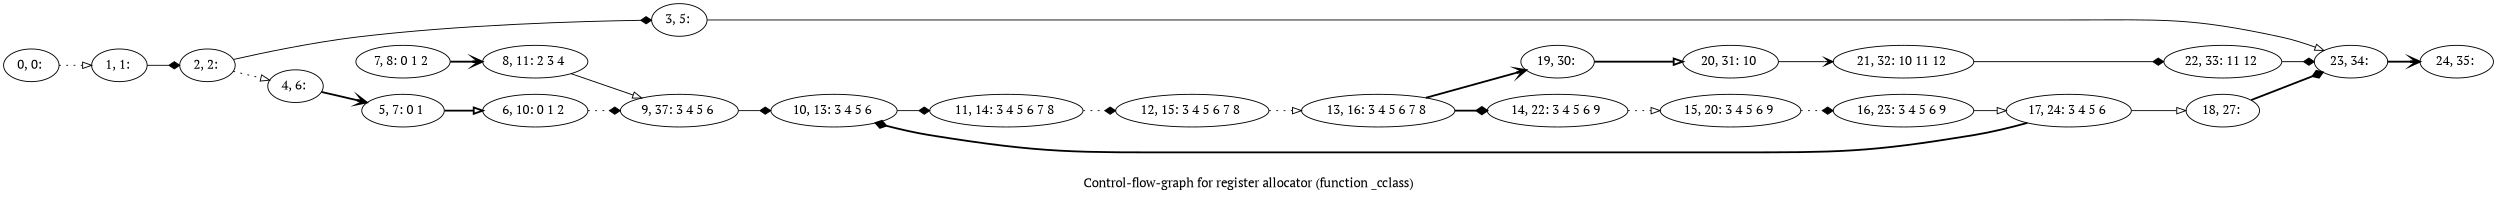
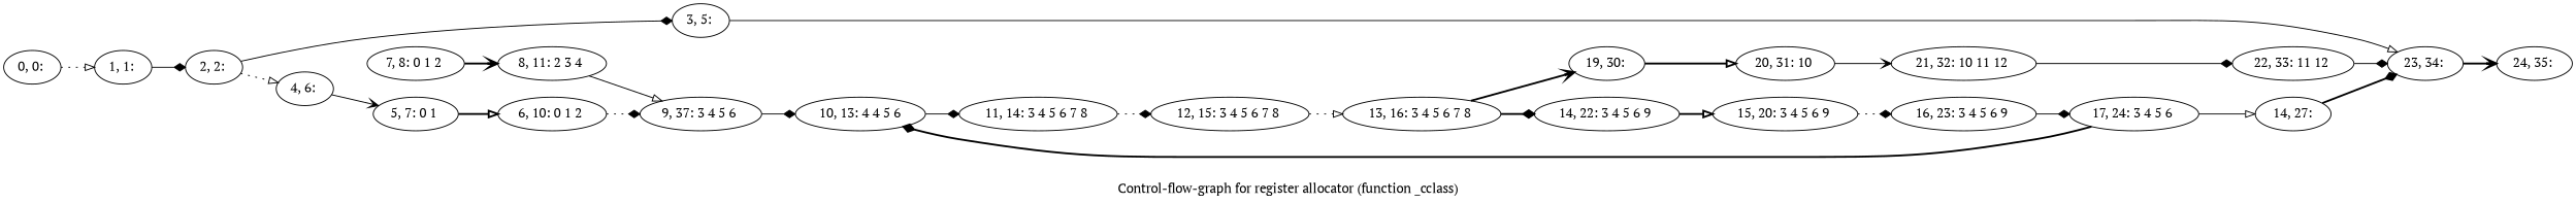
  digraph {
    fontname="PT Serif"
    label="Control-flow-graph for register allocator (function _cclass)"
    rankdir=LR
    node [fontname="PT Serif"]
    edge [arrowhead=diamond fontname="PT Serif" style=solid]
    n1 [label="0, 0: "]
    n2 [label="1, 1: "]
    n3 [label="2, 2: "]
    n4 [label="3, 5: "]
    n5 [label="4, 6: "]
    n6 [label="23, 34: "]
    n7 [label="5, 7: 0 1 "]
    n8 [label="24, 35: "]
    n9 [label="6, 10: 0 1 2 "]
    n10 [label="9, 37: 3 4 5 6 "]
    n11 [label="7, 8: 0 1 2 "]
    n12 [label="8, 11: 2 3 4 "]
-   n13 [label="10, 13: 3 4 5 6 "]
+   n13 [label="10, 13: 4 4 5 6"]
    n14 [label="11, 14: 3 4 5 6 7 8 "]
    n15 [label="12, 15: 3 4 5 6 7 8 "]
    n16 [label="13, 16: 3 4 5 6 7 8 "]
    n17 [label="14, 22: 3 4 5 6 9 "]
    n18 [label="19, 30: "]
    n19 [label="15, 20: 3 4 5 6 9 "]
    n20 [label="20, 31: 10 "]
    n21 [label="16, 23: 3 4 5 6 9 "]
    n22 [label="17, 24: 3 4 5 6 "]
-   n23 [label="18, 27: "]
+   n23 [label="14, 27:"]
    n24 [label="21, 32: 10 11 12 "]
    n25 [label="22, 33: 11 12 "]
    n1 -> n2 [arrowhead=onormal style=dotted]
    n2 -> n3
    n3 -> n4
    n3 -> n5 [arrowhead=onormal style=dotted]
    n4 -> n6 [arrowhead=onormal]
-   n5 -> n7 [arrowhead=vee style=bold]
+   n5 -> n7 [arrowhead=vee]
    n6 -> n8 [arrowhead=vee style=bold]
    n7 -> n9 [arrowhead=onormal style=bold]
    n9 -> n10 [style=dotted]
    n10 -> n13
    n11 -> n12 [arrowhead=vee style=bold]
    n12 -> n10 [arrowhead=onormal]
    n13 -> n14
    n14 -> n15 [style=dotted]
    n15 -> n16 [arrowhead=onormal style=dotted]
    n16 -> n17 [style=bold]
    n16 -> n18 [arrowhead=vee style=bold]
-   n17 -> n19 [arrowhead=onormal style=dotted]
+   n17 -> n19 [arrowhead=onormal style=bold]
    n18 -> n20 [arrowhead=onormal style=bold]
    n19 -> n21 [style=dotted]
    n20 -> n24 [arrowhead=vee]
-   n21 -> n22 [arrowhead=onormal]
+   n21 -> n22
    n22 -> n13 [style=bold]
    n22 -> n23 [arrowhead=onormal]
    n23 -> n6 [style=bold]
    n24 -> n25
    n25 -> n6
  }
